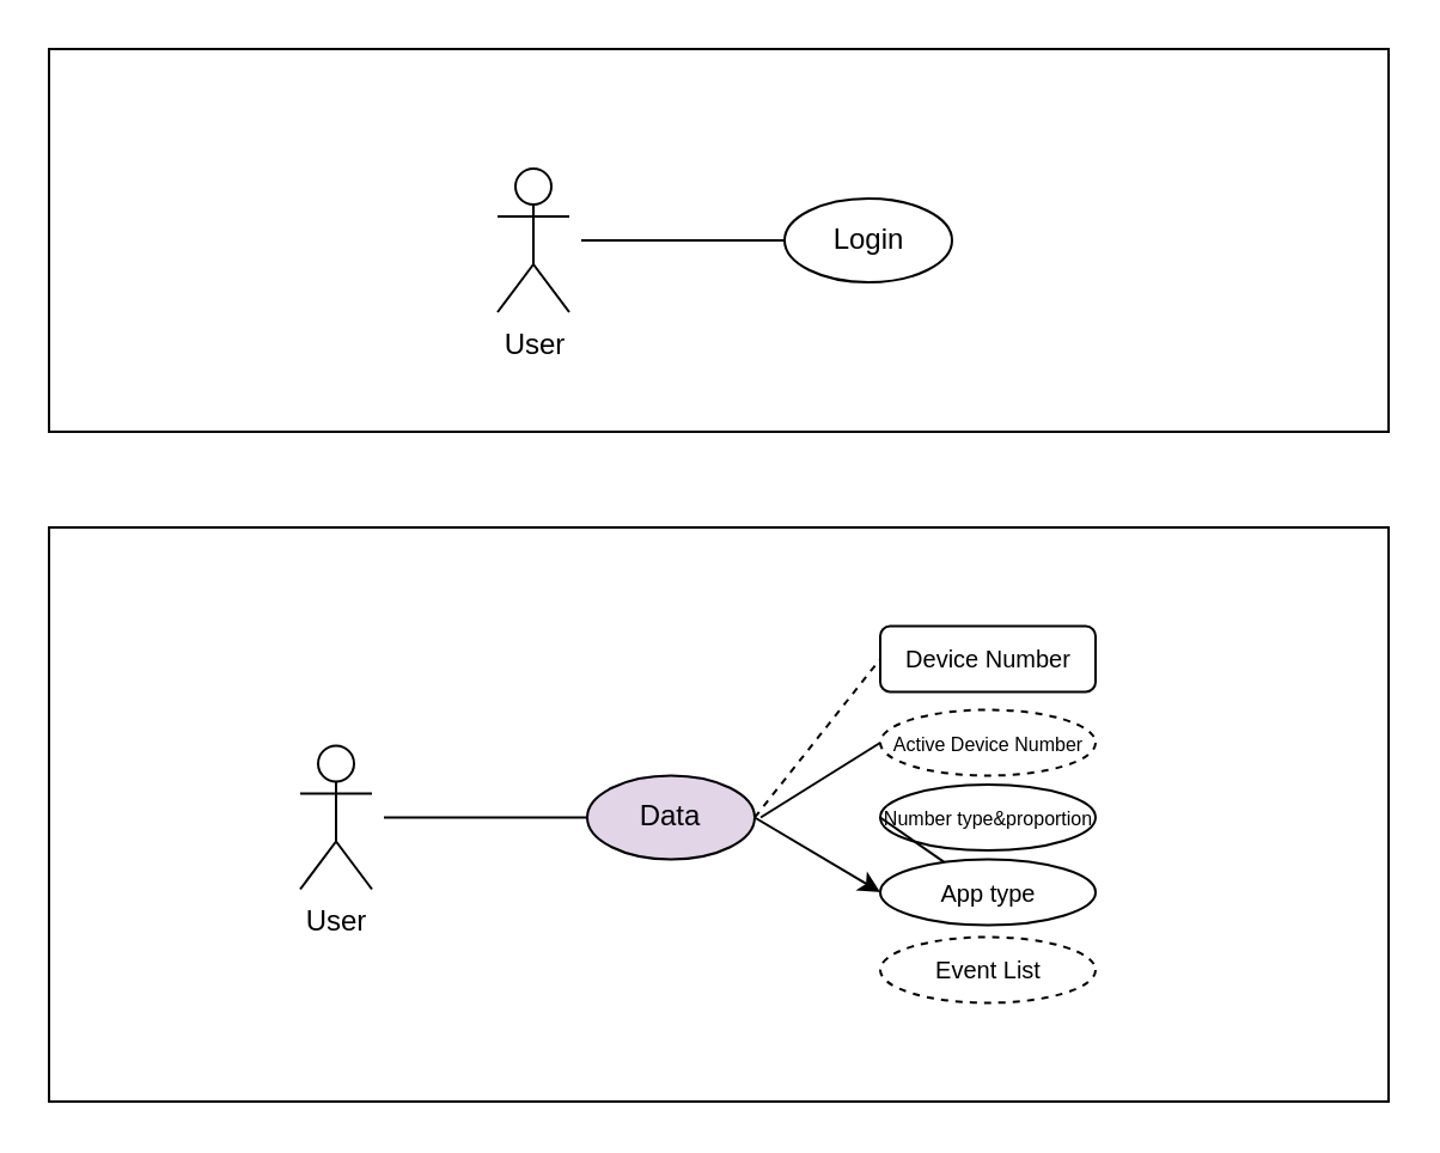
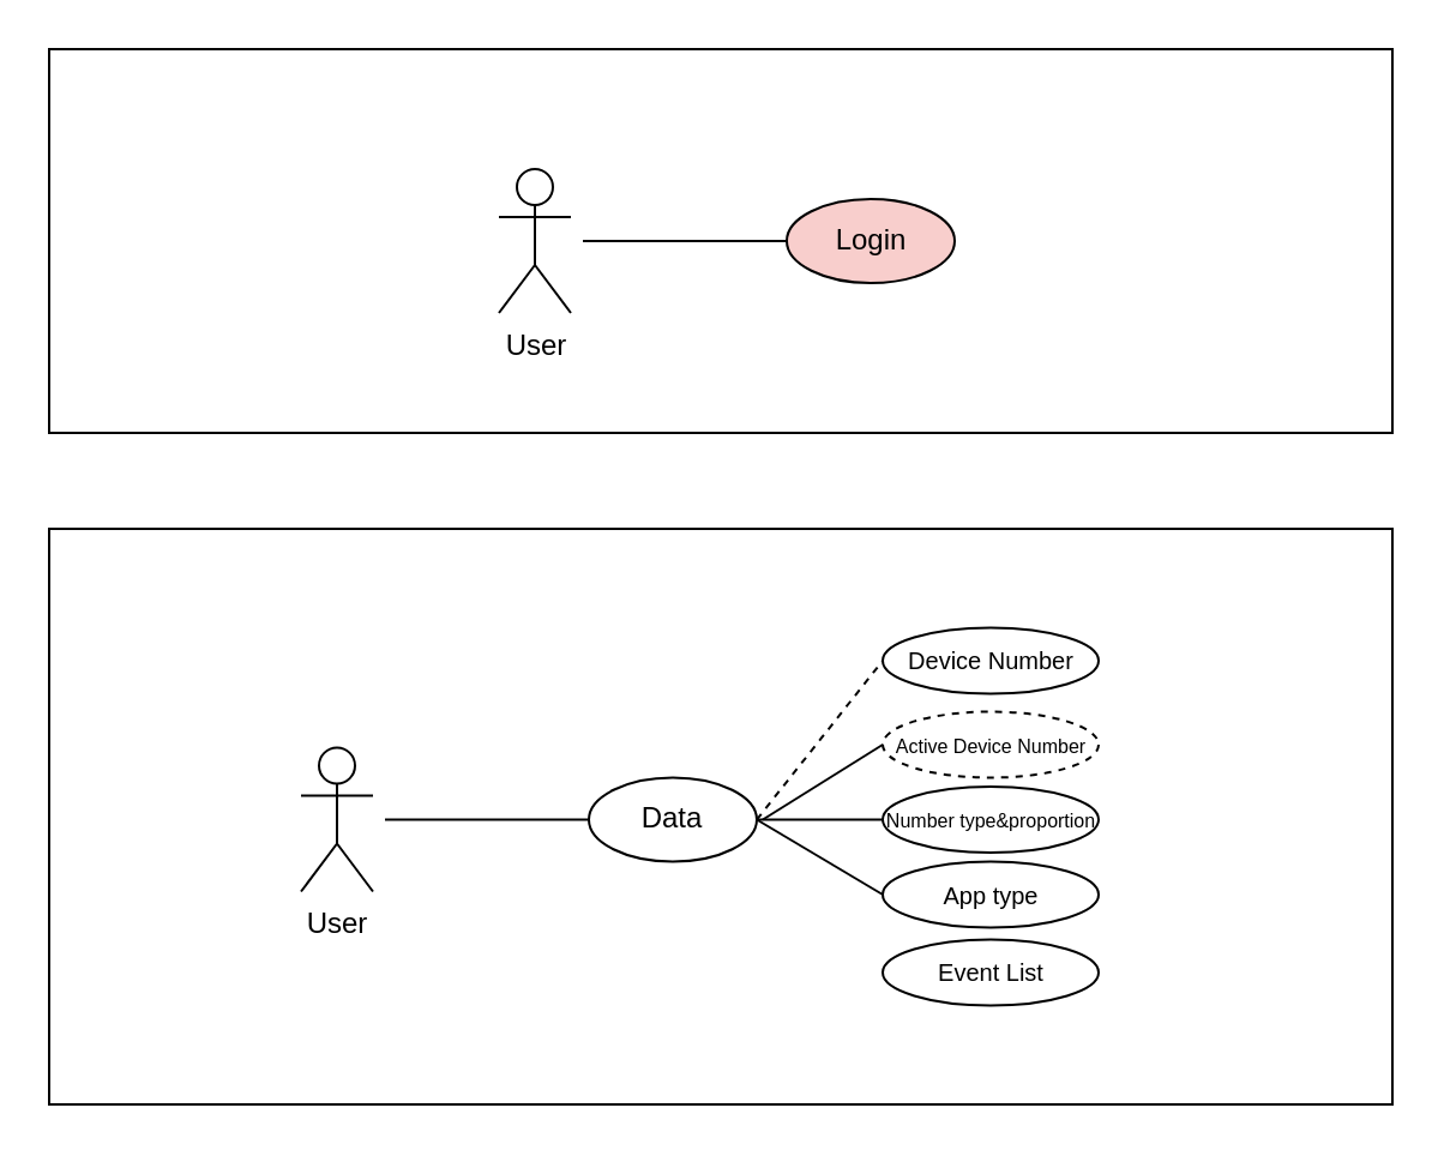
  <mxCell id="0" />
  <mxCell id="1" parent="0" />
  <mxCell id="2" value="" style="rounded=0;whiteSpace=wrap;html=1;" parent="1" vertex="1"><mxGeometry x="20" y="20" width="560" height="160" as="geometry" /></mxCell>
  <mxCell id="3" value="User" style="shape=umlActor;verticalLabelPosition=bottom;verticalAlign=top;html=1;outlineConnect=0;" parent="1" vertex="1"><mxGeometry x="207.5" y="70" width="30" height="60" as="geometry" /></mxCell>
- <mxCell id="4" value="Login" style="ellipse;whiteSpace=wrap;html=1;" parent="1" vertex="1"><mxGeometry x="327.5" y="82.5" width="70" height="35" as="geometry" /></mxCell>
+ <mxCell id="4" value="Login" style="ellipse;whiteSpace=wrap;html=1;fillColor=#f8cecc;" parent="1" vertex="1"><mxGeometry x="327.5" y="82.5" width="70" height="35" as="geometry" /></mxCell>
  <mxCell id="5" value="" style="endArrow=none;html=1;exitX=0;exitY=0.5;exitDx=0;exitDy=0;entryX=1;entryY=0.5;entryDx=0;entryDy=0;" parent="1" source="4" target="6" edge="1"><mxGeometry width="50" height="50" relative="1" as="geometry"><mxPoint x="497.5" y="270" as="sourcePoint" /><mxPoint x="547.5" y="220" as="targetPoint" /></mxGeometry></mxCell>
  <mxCell id="6" value="&amp;nbsp; &amp;nbsp;" style="text;html=1;strokeColor=none;fillColor=none;align=center;verticalAlign=middle;whiteSpace=wrap;rounded=0;" parent="1" vertex="1"><mxGeometry x="202.5" y="90" width="40" height="20" as="geometry" /></mxCell>
  <mxCell id="7" value="" style="rounded=0;whiteSpace=wrap;html=1;" parent="1" vertex="1"><mxGeometry x="20" y="220" width="560" height="240" as="geometry" /></mxCell>
  <mxCell id="8" value="User" style="shape=umlActor;verticalLabelPosition=bottom;verticalAlign=top;html=1;outlineConnect=0;" parent="1" vertex="1"><mxGeometry x="125" y="311.25" width="30" height="60" as="geometry" /></mxCell>
- <mxCell id="9" value="Data" style="ellipse;whiteSpace=wrap;html=1;fillColor=#e1d5e7;" parent="1" vertex="1"><mxGeometry x="245" y="323.75" width="70" height="35" as="geometry" /></mxCell>
+ <mxCell id="9" value="Data" style="ellipse;whiteSpace=wrap;html=1;" parent="1" vertex="1"><mxGeometry x="245" y="323.75" width="70" height="35" as="geometry" /></mxCell>
  <mxCell id="10" value="" style="endArrow=none;html=1;exitX=0;exitY=0.5;exitDx=0;exitDy=0;entryX=1;entryY=0.5;entryDx=0;entryDy=0;" parent="1" source="9" target="11" edge="1"><mxGeometry width="50" height="50" relative="1" as="geometry"><mxPoint x="415" y="511.25" as="sourcePoint" /><mxPoint x="465" y="461.25" as="targetPoint" /></mxGeometry></mxCell>
  <mxCell id="11" value="&amp;nbsp; &amp;nbsp;" style="text;html=1;strokeColor=none;fillColor=none;align=center;verticalAlign=middle;whiteSpace=wrap;rounded=0;" parent="1" vertex="1"><mxGeometry x="120" y="331.25" width="40" height="20" as="geometry" /></mxCell>
  <mxCell id="12" value="&lt;font style=&quot;font-size: 8px&quot;&gt;Number type&amp;amp;proportion&lt;/font&gt;" style="ellipse;whiteSpace=wrap;html=1;" parent="1" vertex="1"><mxGeometry x="367.5" y="327.5" width="90" height="27.5" as="geometry" /></mxCell>
  <mxCell id="13" value="&lt;font style=&quot;font-size: 10px&quot;&gt;App type&lt;/font&gt;" style="ellipse;whiteSpace=wrap;html=1;" parent="1" vertex="1"><mxGeometry x="367.5" y="358.75" width="90" height="27.5" as="geometry" /></mxCell>
- <mxCell id="14" value="&lt;font style=&quot;font-size: 10px&quot;&gt;Event List&lt;/font&gt;" style="ellipse;whiteSpace=wrap;html=1;dashed=1;" parent="1" vertex="1"><mxGeometry x="367.5" y="391.25" width="90" height="27.5" as="geometry" /></mxCell>
+ <mxCell id="14" value="&lt;font style=&quot;font-size: 10px&quot;&gt;Event List&lt;/font&gt;" style="ellipse;whiteSpace=wrap;html=1;" parent="1" vertex="1"><mxGeometry x="367.5" y="391.25" width="90" height="27.5" as="geometry" /></mxCell>
  <mxCell id="15" value="&lt;font style=&quot;font-size: 8px&quot;&gt;Active Device Number&lt;/font&gt;" style="ellipse;whiteSpace=wrap;html=1;dashed=1;" parent="1" vertex="1"><mxGeometry x="367.5" y="296.25" width="90" height="27.5" as="geometry" /></mxCell>
- <mxCell id="16" value="&lt;font style=&quot;font-size: 10px&quot;&gt;Device Number&lt;/font&gt;" style="whiteSpace=wrap;html=1;rounded=1;" parent="1" vertex="1"><mxGeometry x="367.5" y="261.25" width="90" height="27.5" as="geometry" /></mxCell>
+ <mxCell id="16" value="&lt;font style=&quot;font-size: 10px&quot;&gt;Device Number&lt;/font&gt;" style="ellipse;whiteSpace=wrap;html=1;" parent="1" vertex="1"><mxGeometry x="367.5" y="261.25" width="90" height="27.5" as="geometry" /></mxCell>
  <mxCell id="17" value="" style="endArrow=none;html=1;exitX=1;exitY=0.5;exitDx=0;exitDy=0;entryX=0;entryY=0.5;entryDx=0;entryDy=0;dashed=1;" parent="1" source="9" target="16" edge="1"><mxGeometry width="50" height="50" relative="1" as="geometry"><mxPoint x="277.5" y="271.25" as="sourcePoint" /><mxPoint x="327.5" y="221.25" as="targetPoint" /></mxGeometry></mxCell>
  <mxCell id="18" value="" style="endArrow=none;html=1;entryX=0;entryY=0.5;entryDx=0;entryDy=0;" parent="1" target="15" edge="1"><mxGeometry width="50" height="50" relative="1" as="geometry"><mxPoint x="317.5" y="341.25" as="sourcePoint" /><mxPoint x="327.5" y="221.25" as="targetPoint" /></mxGeometry></mxCell>
- <mxCell id="19" value="" style="endArrow=none;html=1;exitX=0;exitY=0.5;exitDx=0;exitDy=0;" parent="1" source="12" target="13" edge="1"><mxGeometry width="50" height="50" relative="1" as="geometry"><mxPoint x="277.5" y="271.25" as="sourcePoint" /><mxPoint x="327.5" y="221.25" as="targetPoint" /></mxGeometry></mxCell>
- <mxCell id="20" value="" style="endArrow=classic;html=1;exitX=1;exitY=0.5;exitDx=0;exitDy=0;entryX=0;entryY=0.5;entryDx=0;entryDy=0;" parent="1" source="9" target="13" edge="1"><mxGeometry width="50" height="50" relative="1" as="geometry"><mxPoint x="277.5" y="271.25" as="sourcePoint" /><mxPoint x="327.5" y="221.25" as="targetPoint" /></mxGeometry></mxCell>
+ <mxCell id="19" value="" style="endArrow=none;html=1;entryX=1;entryY=0.5;entryDx=0;entryDy=0;exitX=0;exitY=0.5;exitDx=0;exitDy=0;" parent="1" source="12" target="9" edge="1"><mxGeometry width="50" height="50" relative="1" as="geometry"><mxPoint x="277.5" y="271.25" as="sourcePoint" /><mxPoint x="327.5" y="221.25" as="targetPoint" /></mxGeometry></mxCell>
+ <mxCell id="20" value="" style="endArrow=none;html=1;exitX=1;exitY=0.5;exitDx=0;exitDy=0;entryX=0;entryY=0.5;entryDx=0;entryDy=0;" parent="1" source="9" target="13" edge="1"><mxGeometry width="50" height="50" relative="1" as="geometry"><mxPoint x="277.5" y="271.25" as="sourcePoint" /><mxPoint x="327.5" y="221.25" as="targetPoint" /></mxGeometry></mxCell>
